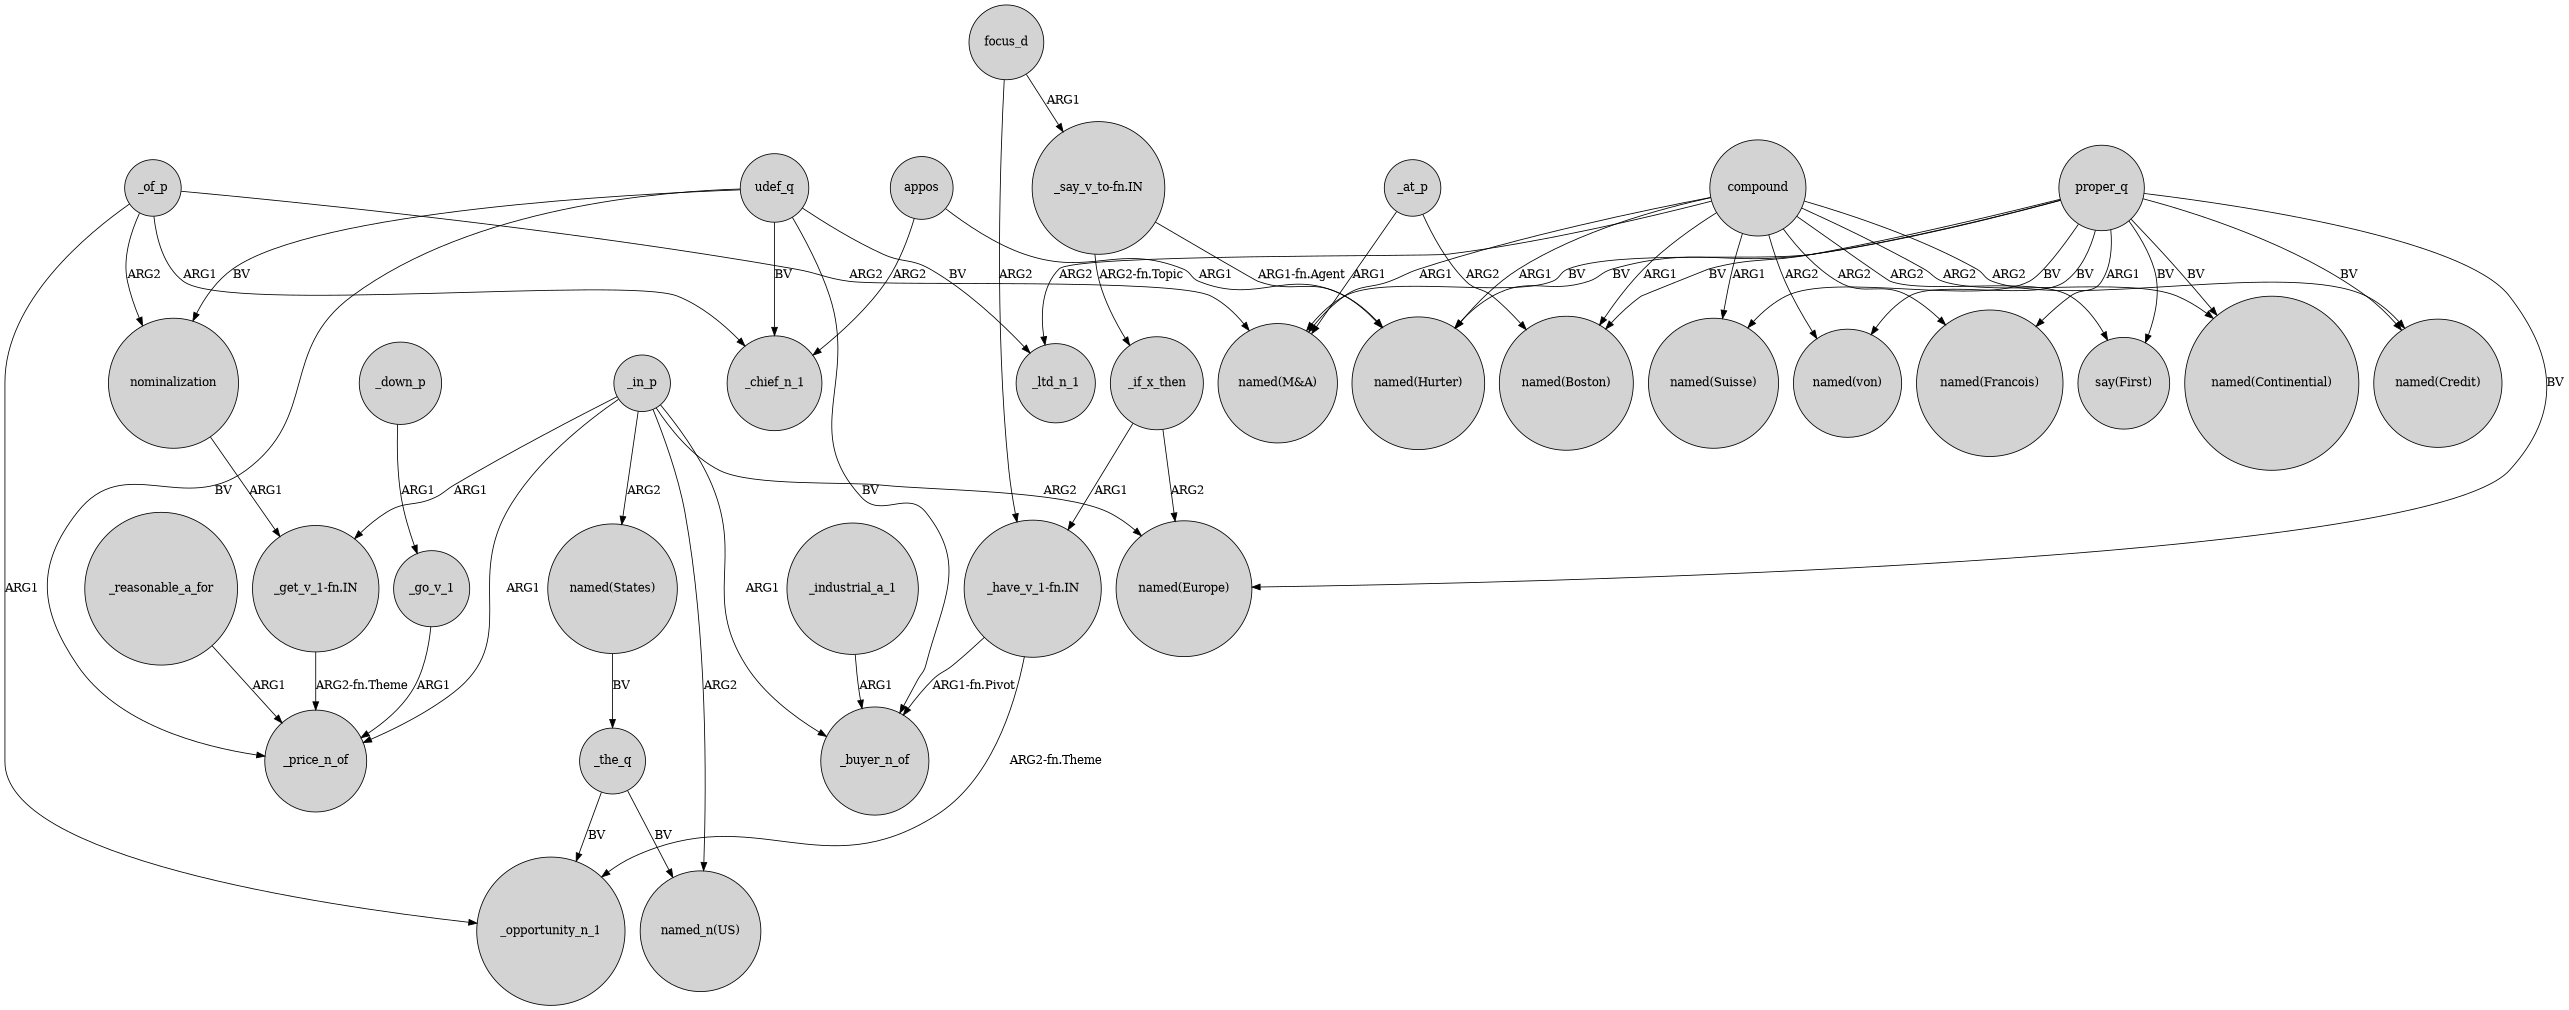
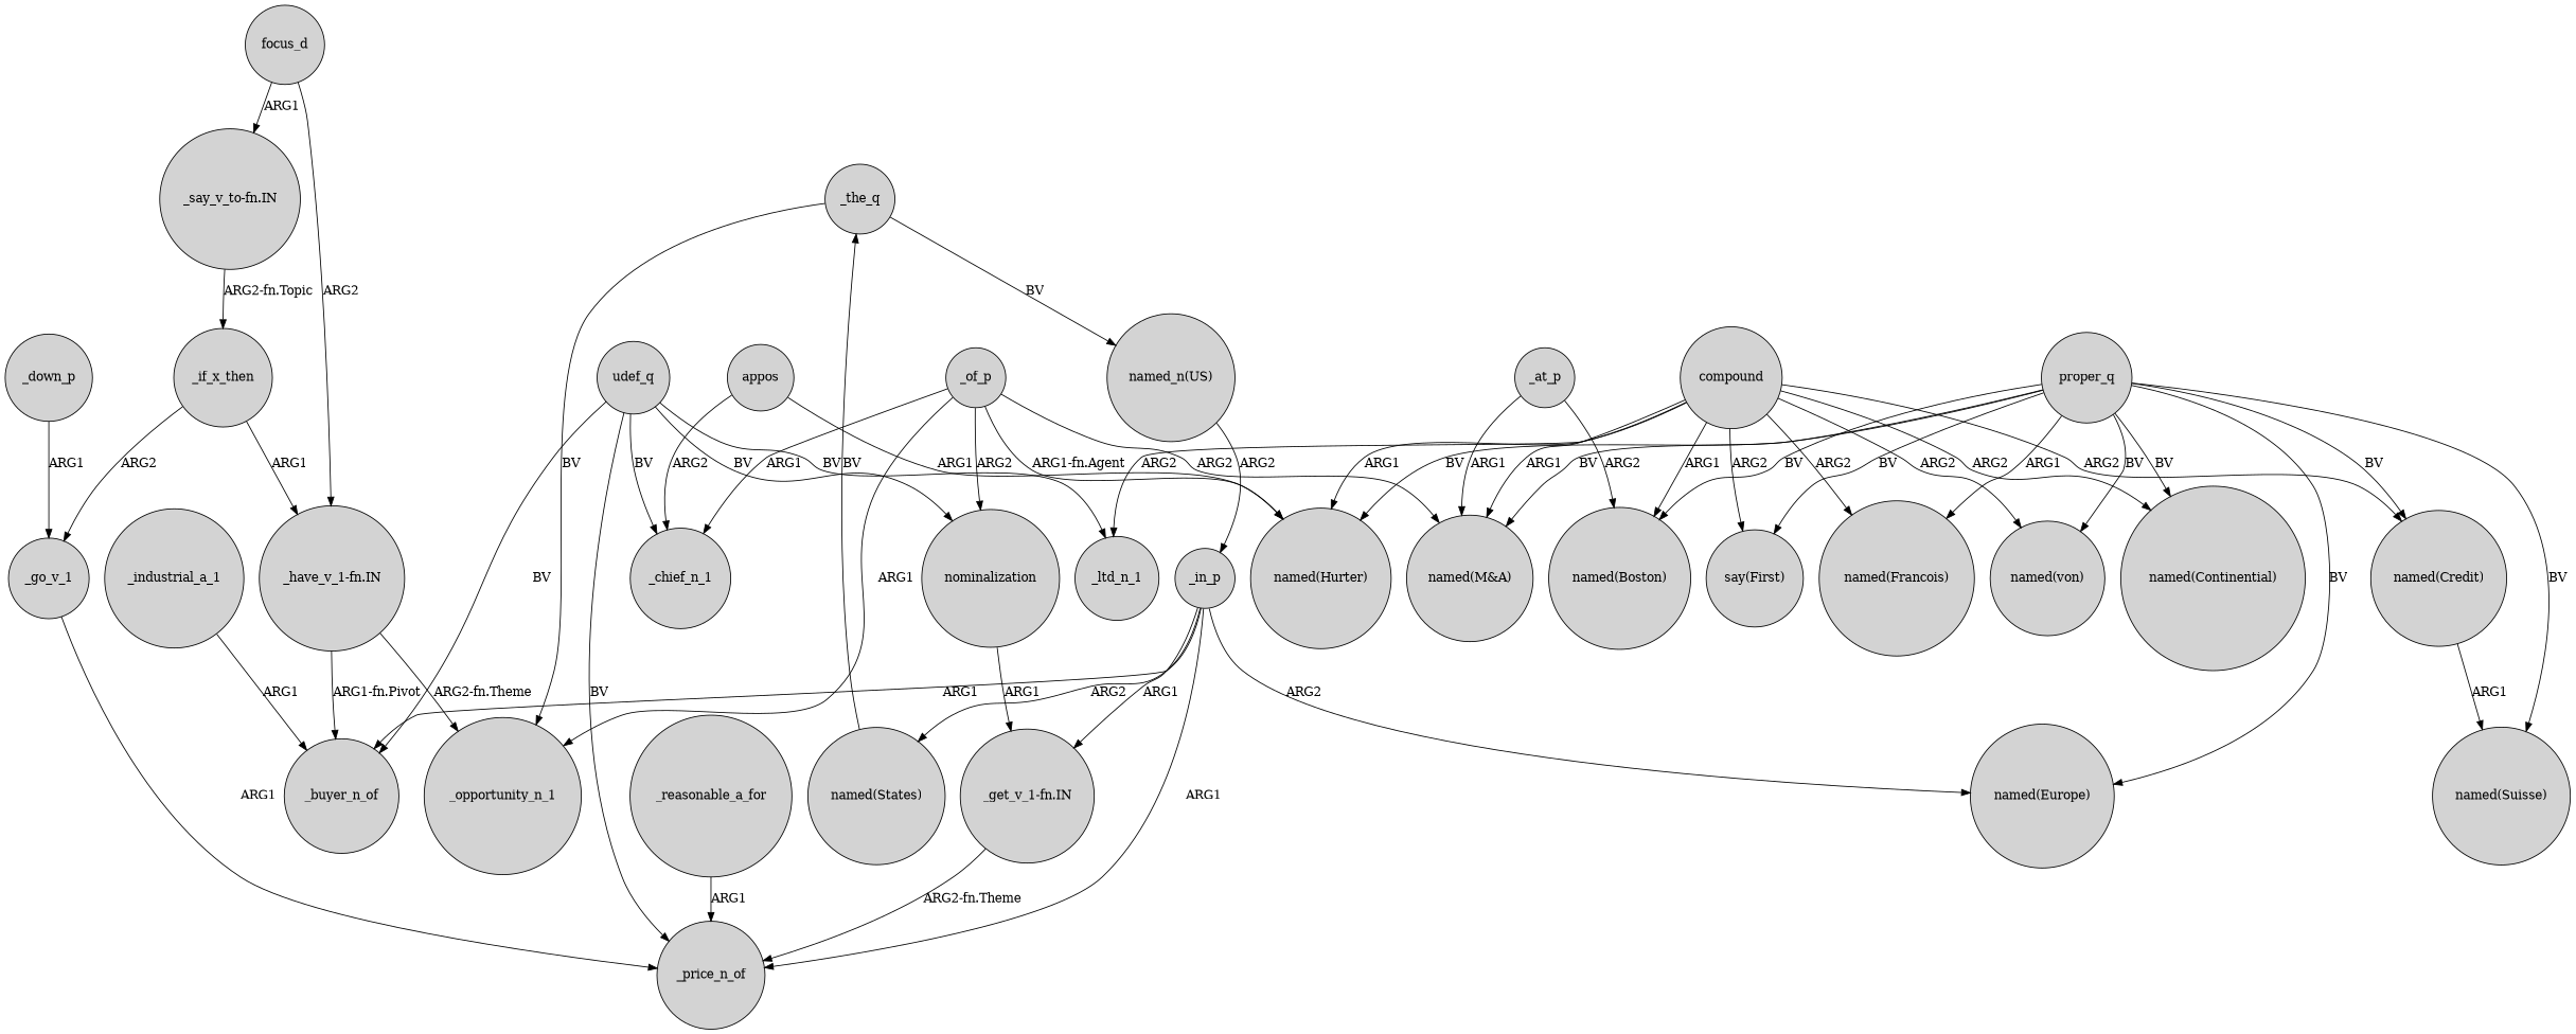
  digraph {
    node [shape=circle style=filled]
    proper_q
    "named(M&A)"
    "named(Continential)"
    "named(Hurter)"
    "named(Boston)"
    "named(Francois)"
    "named(Suisse)"
    "named(Europe)"
    "named(Credit)"
    "named(von)"
    n11 [label="say(First)"]
    _if_x_then
    _go_v_1
    "_have_v_1-fn.IN"
    _price_n_of
    _opportunity_n_1
    _buyer_n_of
    _of_p
    _chief_n_1
    nominalization
    "_get_v_1-fn.IN"
    appos
    "_say_v_to-fn.IN"
    udef_q
    _ltd_n_1
    compound
    focus_d
    _in_p
    "named(States)"
    "named_n(US)"
    _the_q
    _reasonable_a_for
    _at_p
    _down_p
    _industrial_a_1
    proper_q -> "named(M&A)" [label=BV]
    proper_q -> "named(Continential)" [label=BV]
    proper_q -> "named(Hurter)" [label=BV]
    proper_q -> "named(Boston)" [label=BV]
    proper_q -> "named(Francois)" [label=ARG1]
    proper_q -> "named(Suisse)" [label=BV]
    proper_q -> "named(Europe)" [label=BV]
    proper_q -> "named(Credit)" [label=BV]
    proper_q -> "named(von)" [label=BV]
    proper_q -> n11 [label=BV]
-   _if_x_then -> "named(Europe)" [label=ARG2]
+   _if_x_then -> _go_v_1 [label=ARG2]
    _if_x_then -> "_have_v_1-fn.IN" [label=ARG1]
    _go_v_1 -> _price_n_of [label=ARG1]
    "_have_v_1-fn.IN" -> _opportunity_n_1 [label="ARG2-fn.Theme"]
    "_have_v_1-fn.IN" -> _buyer_n_of [label="ARG1-fn.Pivot"]
    _of_p -> "named(M&A)" [label=ARG2]
    _of_p -> _opportunity_n_1 [label=ARG1]
    _of_p -> _chief_n_1 [label=ARG1]
    _of_p -> nominalization [label=ARG2]
    nominalization -> "_get_v_1-fn.IN" [label=ARG1]
    "_get_v_1-fn.IN" -> _price_n_of [label="ARG2-fn.Theme"]
    appos -> "named(Hurter)" [label=ARG1]
    appos -> _chief_n_1 [label=ARG2]
-   "_say_v_to-fn.IN" -> "named(Hurter)" [label="ARG1-fn.Agent"]
+   _of_p -> "named(Hurter)" [label="ARG1-fn.Agent"]
    "_say_v_to-fn.IN" -> _if_x_then [label="ARG2-fn.Topic"]
    udef_q -> _price_n_of [label=BV]
    udef_q -> _buyer_n_of [label=BV]
    udef_q -> _chief_n_1 [label=BV]
    udef_q -> nominalization [label=BV]
    udef_q -> _ltd_n_1 [label=BV]
    compound -> "named(M&A)" [label=ARG1]
    compound -> "named(Continential)" [label=ARG2]
    compound -> "named(Hurter)" [label=ARG1]
    compound -> "named(Boston)" [label=ARG1]
    compound -> "named(Francois)" [label=ARG2]
-   compound -> "named(Suisse)" [label=ARG1]
+   "named(Credit)" -> "named(Suisse)" [label=ARG1]
    compound -> "named(Credit)" [label=ARG2]
    compound -> "named(von)" [label=ARG2]
    compound -> n11 [label=ARG2]
    compound -> _ltd_n_1 [label=ARG2]
    focus_d -> "_have_v_1-fn.IN" [label=ARG2]
    focus_d -> "_say_v_to-fn.IN" [label=ARG1]
    _in_p -> "named(Europe)" [label=ARG2]
    _in_p -> _price_n_of [label=ARG1]
    _in_p -> _buyer_n_of [label=ARG1]
    _in_p -> "_get_v_1-fn.IN" [label=ARG1]
    _in_p -> "named(States)" [label=ARG2]
-   _in_p -> "named_n(US)" [label=ARG2]
+   "named_n(US)" -> _in_p [label=ARG2]
    "named(States)" -> _the_q [label=BV]
    _the_q -> _opportunity_n_1 [label=BV]
    _the_q -> "named_n(US)" [label=BV]
    _reasonable_a_for -> _price_n_of [label=ARG1]
    _at_p -> "named(M&A)" [label=ARG1]
    _at_p -> "named(Boston)" [label=ARG2]
    _down_p -> _go_v_1 [label=ARG1]
    _industrial_a_1 -> _buyer_n_of [label=ARG1]
  }
